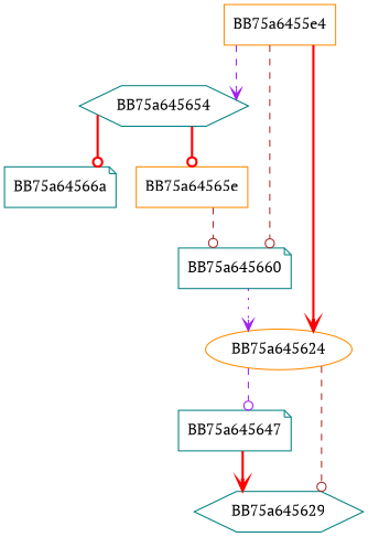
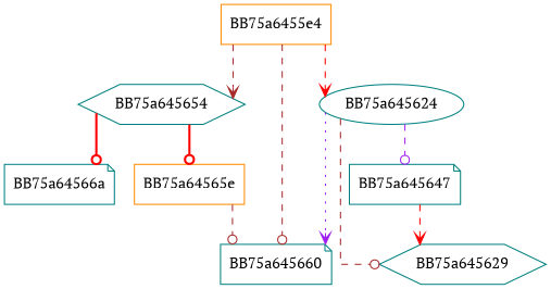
  digraph {
    fontname="PT Serif"
    splines=ortho
    node [color=teal fontname="PT Serif" shape=note]
    edge [arrowhead=odot color=brown fontname="PT Serif" style=dashed]
    BB75a6455e4 [color=darkorange shape=box]
    BB75a645654 [shape=hexagon]
-   BB75a645624 [color=darkorange shape=ellipse]
+   BB75a645624 [shape=ellipse]
    BB75a645660
    BB75a64566a
    BB75a64565e [color=darkorange shape=box]
    BB75a645647
    BB75a645629 [shape=hexagon]
-   BB75a6455e4 -> BB75a645654 [arrowhead=vee color=purple]
-   BB75a6455e4 -> BB75a645624 [arrowhead=vee color=red style=bold]
+   BB75a6455e4 -> BB75a645654 [arrowhead=vee]
+   BB75a6455e4 -> BB75a645624 [arrowhead=vee color=red]
    BB75a6455e4 -> BB75a645660
    BB75a645654 -> BB75a64566a [color=red style=bold]
    BB75a645654 -> BB75a64565e [color=red style=bold]
    BB75a645624 -> BB75a645647 [color=purple]
    BB75a645624 -> BB75a645629
-   BB75a645660 -> BB75a645624 [arrowhead=vee color=purple style=dotted]
+   BB75a645624 -> BB75a645660 [arrowhead=vee color=purple style=dotted]
    BB75a64565e -> BB75a645660
-   BB75a645647 -> BB75a645629 [arrowhead=vee color=red style=bold]
+   BB75a645647 -> BB75a645629 [arrowhead=vee color=red]
  }
